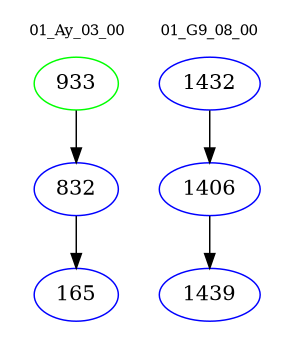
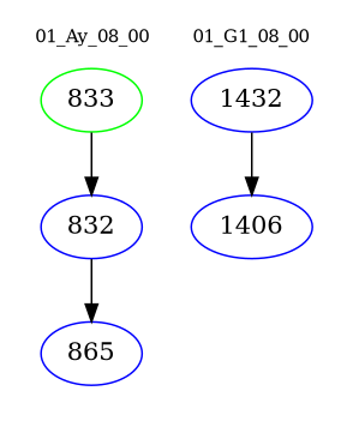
  digraph {
    node [color=blue]
    edge [color=black]
-   n1 [color=green label=933]
+   n1 [color=green label=833]
    n2 [label=832]
-   n3 [label=165]
+   n3 [label=865]
    n4 [label=1432]
    n5 [label=1406]
-   n6 [label=1439]
    subgraph cluster_1 {
      color=white
      fontsize=10
-     label="01_Ay_03_00"
+     label="01_Ay_08_00"
      n1
      n2
      n3
    }
    subgraph cluster_2 {
      color=white
      fontsize=10
-     label="01_G9_08_00"
+     label="01_G1_08_00"
      n4
      n5
-     n6
    }
    n1 -> n2
    n2 -> n3
    n4 -> n5
-   n5 -> n6
  }
